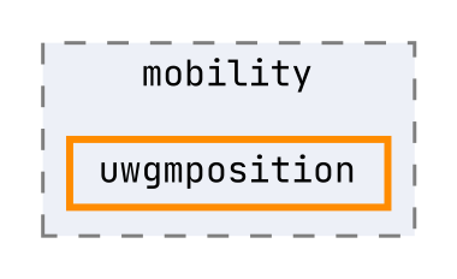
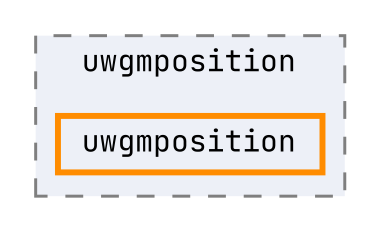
  digraph {
    compound=true
    fontname="JetBrains Mono"
    n1 [color=darkorange fillcolor="#edf0f7" fontname="JetBrains Mono" fontsize=10 height=0.2 label=uwgmposition shape=box style="filled,bold" width=0.4]
    subgraph cluster_1 {
      bgcolor="#edf0f7"
      fontsize=10
-     label=mobility
+     label=uwgmposition
      pencolor=grey50
      style="filled,dashed"
      n1
    }
  }
